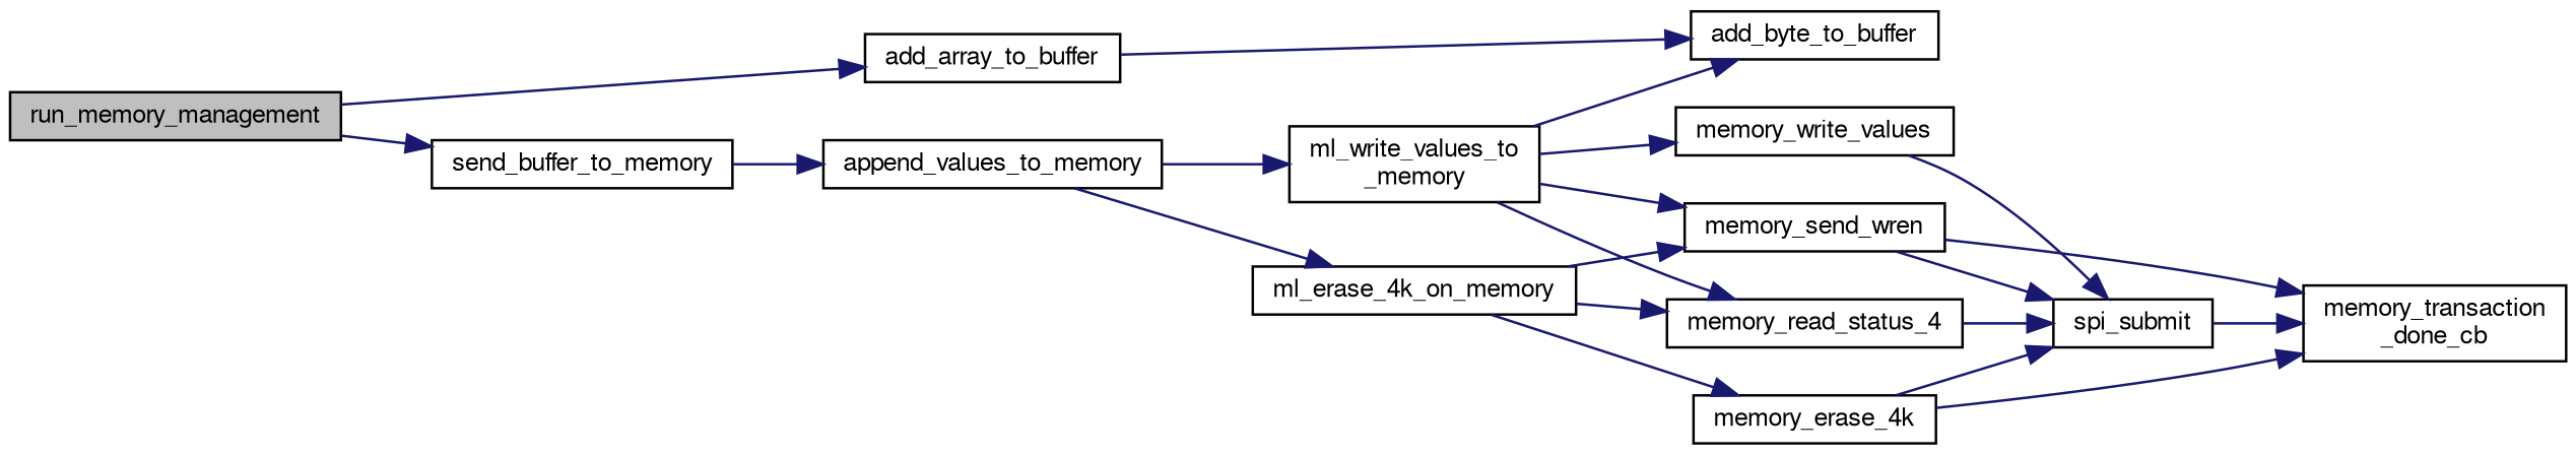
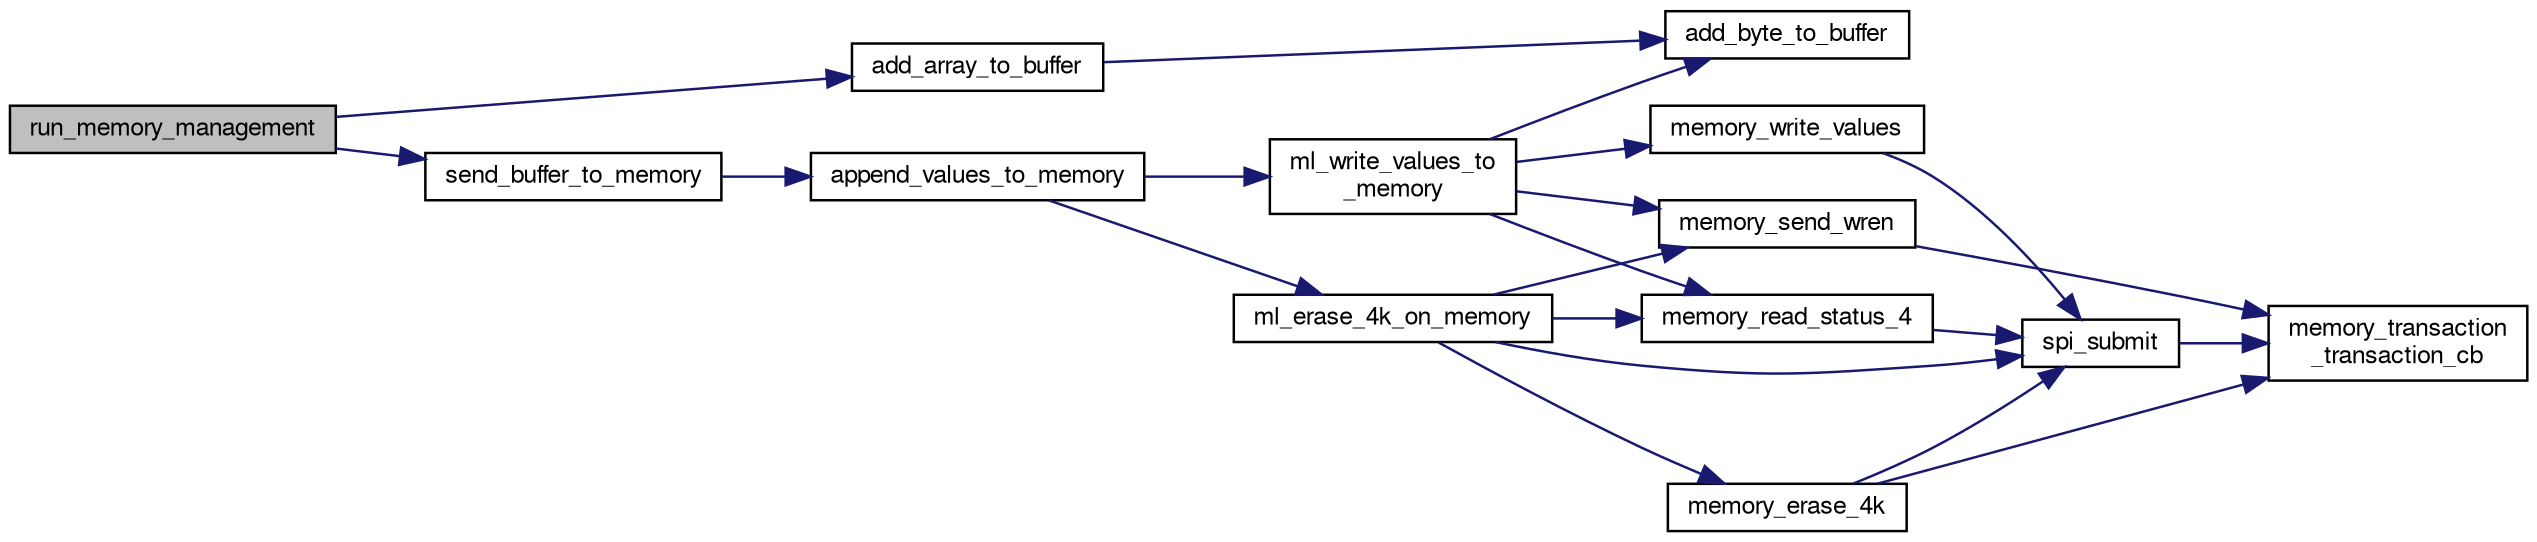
  digraph {
    rankdir=LR
    node [color=black fillcolor=white fontname=FreeSans fontsize=10 shape=record style=filled]
    edge [color=midnightblue fontname=FreeSans fontsize=10 labelfontname=FreeSans labelfontsize=10 style=solid]
    n1 [fillcolor=grey75 fontcolor=black height=0.2 label=run_memory_management width=0.4]
    n2 [height=0.2 label=add_array_to_buffer width=0.4]
    n3 [height=0.2 label=send_buffer_to_memory width=0.4]
    n4 [height=0.2 label=add_byte_to_buffer width=0.4]
    n5 [height=0.2 label=append_values_to_memory width=0.4]
    n6 [height=0.2 label=ml_erase_4k_on_memory width=0.4]
    n7 [height=0.2 label="ml_write_values_to\l_memory" width=0.4]
    n8 [height=0.2 label=memory_erase_4k width=0.4]
    n9 [height=0.2 label=memory_read_status_4 width=0.4]
    n10 [height=0.2 label=memory_send_wren width=0.4]
    n11 [height=0.2 label=memory_write_values width=0.4]
-   n12 [height=0.2 label="memory_transaction\l_done_cb" width=0.4]
+   n12 [height=0.2 label="memory_transaction\l_transaction_cb" width=0.4]
    n13 [height=0.2 label=spi_submit width=0.4]
    n1 -> n2
    n1 -> n3
    n2 -> n4
    n3 -> n5
    n5 -> n6
    n5 -> n7
    n6 -> n8
    n6 -> n9
    n6 -> n10
    n7 -> n4
    n7 -> n9
    n7 -> n10
    n7 -> n11
    n8 -> n12
    n8 -> n13
    n9 -> n13
    n10 -> n12
-   n10 -> n13
+   n6 -> n13
    n11 -> n13
    n13 -> n12
  }
